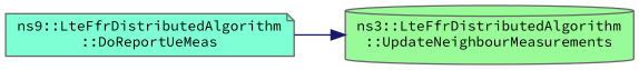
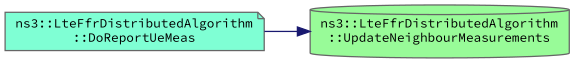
  digraph {
    rankdir=RL
    fontname="Source Code Pro"
    node [color=gray40 fontname="Source Code Pro" fontsize=10 style=filled]
    n1 [fillcolor=palegreen fontcolor=black height=0.2 label="ns3::LteFfrDistributedAlgorithm\l::UpdateNeighbourMeasurements" shape=cylinder width=0.4]
-   n2 [fillcolor=aquamarine height=0.2 label="ns9::LteFfrDistributedAlgorithm\l::DoReportUeMeas" shape=note width=0.4]
+   n2 [fillcolor=aquamarine height=0.2 label="ns3::LteFfrDistributedAlgorithm\l::DoReportUeMeas" shape=note width=0.4]
    n1 -> n2 [color=midnightblue dir=back fontname="Source Code Pro" fontsize=10 labelfontname=Helvetica labelfontsize=10 style=solid]
  }
